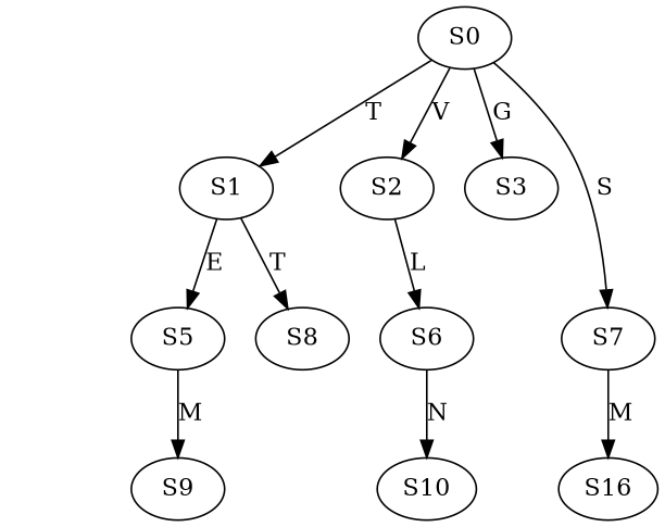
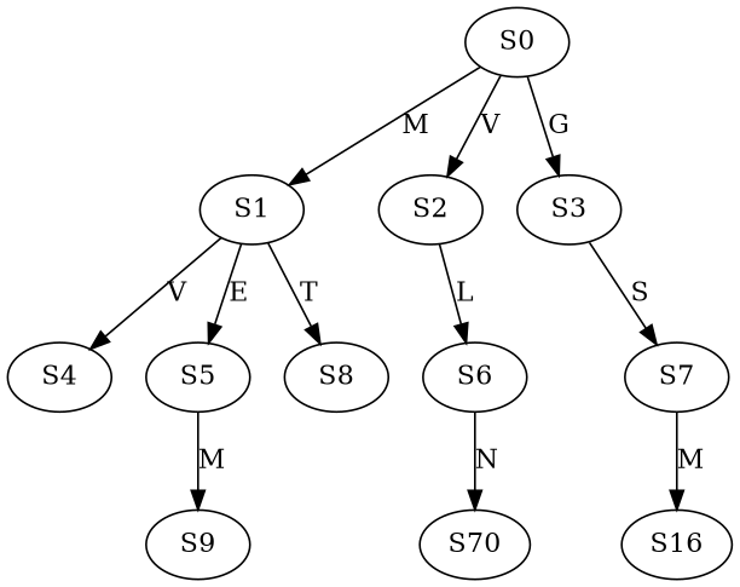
  strict digraph {
    S0
    S1
    S2
    S3
+   S4
    S5
    S8
    S6
    S7
    S9
-   S10
+   S10 [label=S70]
    n12 [label=S16]
-   S0 -> S1 [label=T]
+   S0 -> S1 [label=M]
    S0 -> S2 [label=V]
    S0 -> S3 [label=G]
+   S1 -> S4 [label=V]
    S1 -> S5 [label=E]
    S1 -> S8 [label=T]
    S2 -> S6 [label=L]
-   S0 -> S7 [label=S]
+   S3 -> S7 [label=S]
    S5 -> S9 [label=M]
    S6 -> S10 [label=N]
    S7 -> n12 [label=M]
  }
